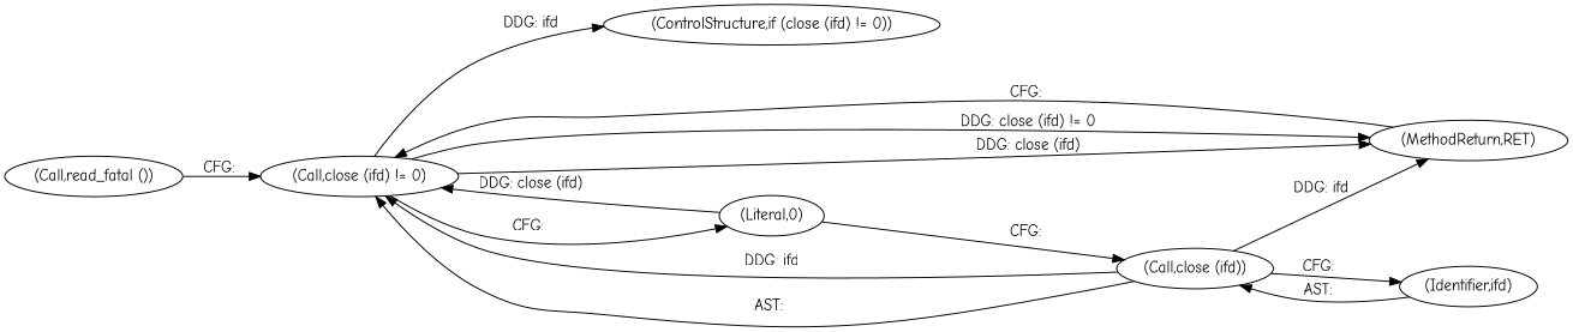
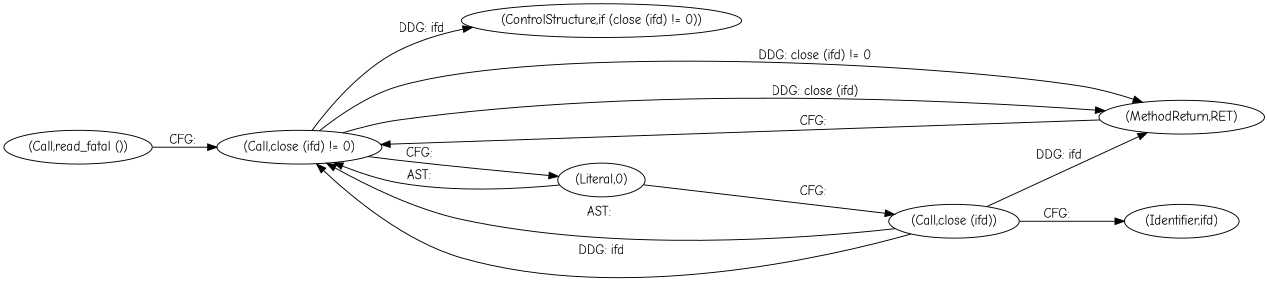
  digraph {
    fontname="Comic Neue"
    rankdir=LR
    node [fontname="Comic Neue"]
    edge [fontname="Comic Neue"]
    n1 [label="(Call,close (ifd) != 0)"]
    n2 [label="(ControlStructure,if (close (ifd) != 0))"]
    n3 [label="(Literal,0)"]
    n4 [label="(MethodReturn,RET)"]
    n5 [label="(Call,close (ifd))"]
    n6 [label="(Identifier,ifd)"]
    n7 [label="(Call,read_fatal ())"]
    n1 -> n2 [label="DDG: ifd"]
    n1 -> n3 [label="CFG: "]
    n1 -> n4 [label="DDG: close (ifd) != 0"]
    n1 -> n4 [label="DDG: close (ifd)"]
-   n3 -> n1 [label="DDG: close (ifd)"]
+   n3 -> n1 [label="AST: "]
    n3 -> n5 [label="CFG: "]
    n4 -> n1 [label="CFG: "]
    n5 -> n1 [label="AST: "]
    n5 -> n1 [label="DDG: ifd"]
    n5 -> n4 [label="DDG: ifd"]
    n5 -> n6 [label="CFG: "]
-   n6 -> n5 [label="AST: "]
    n7 -> n1 [label="CFG: "]
  }
